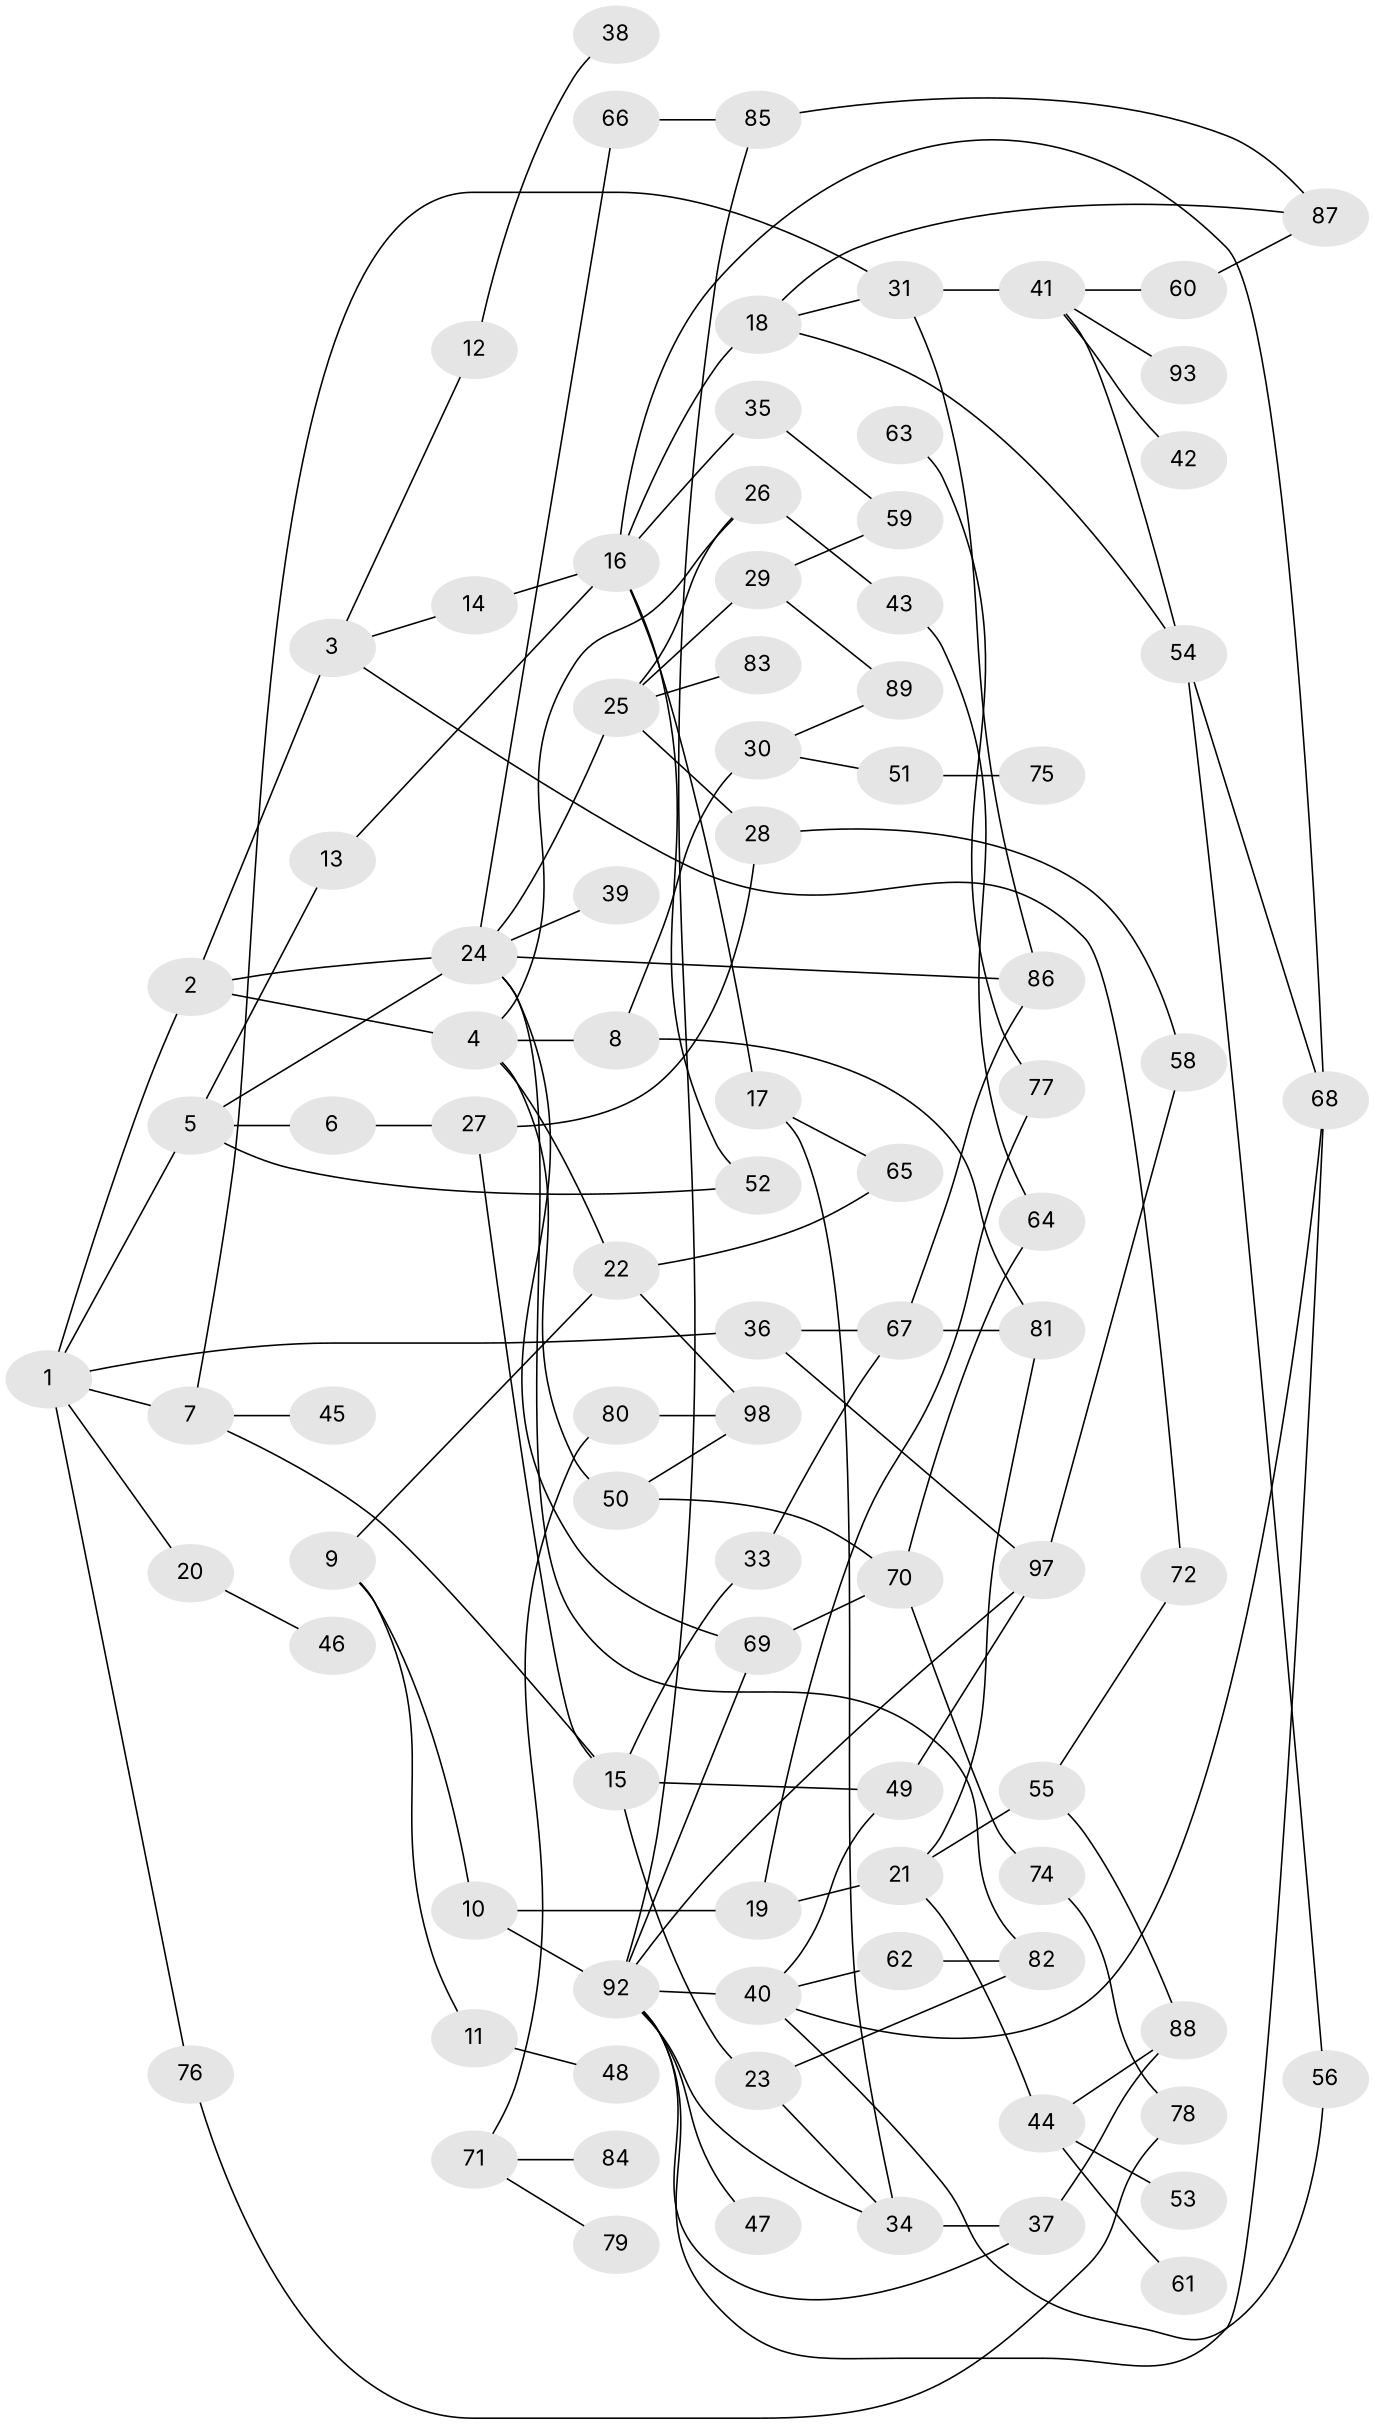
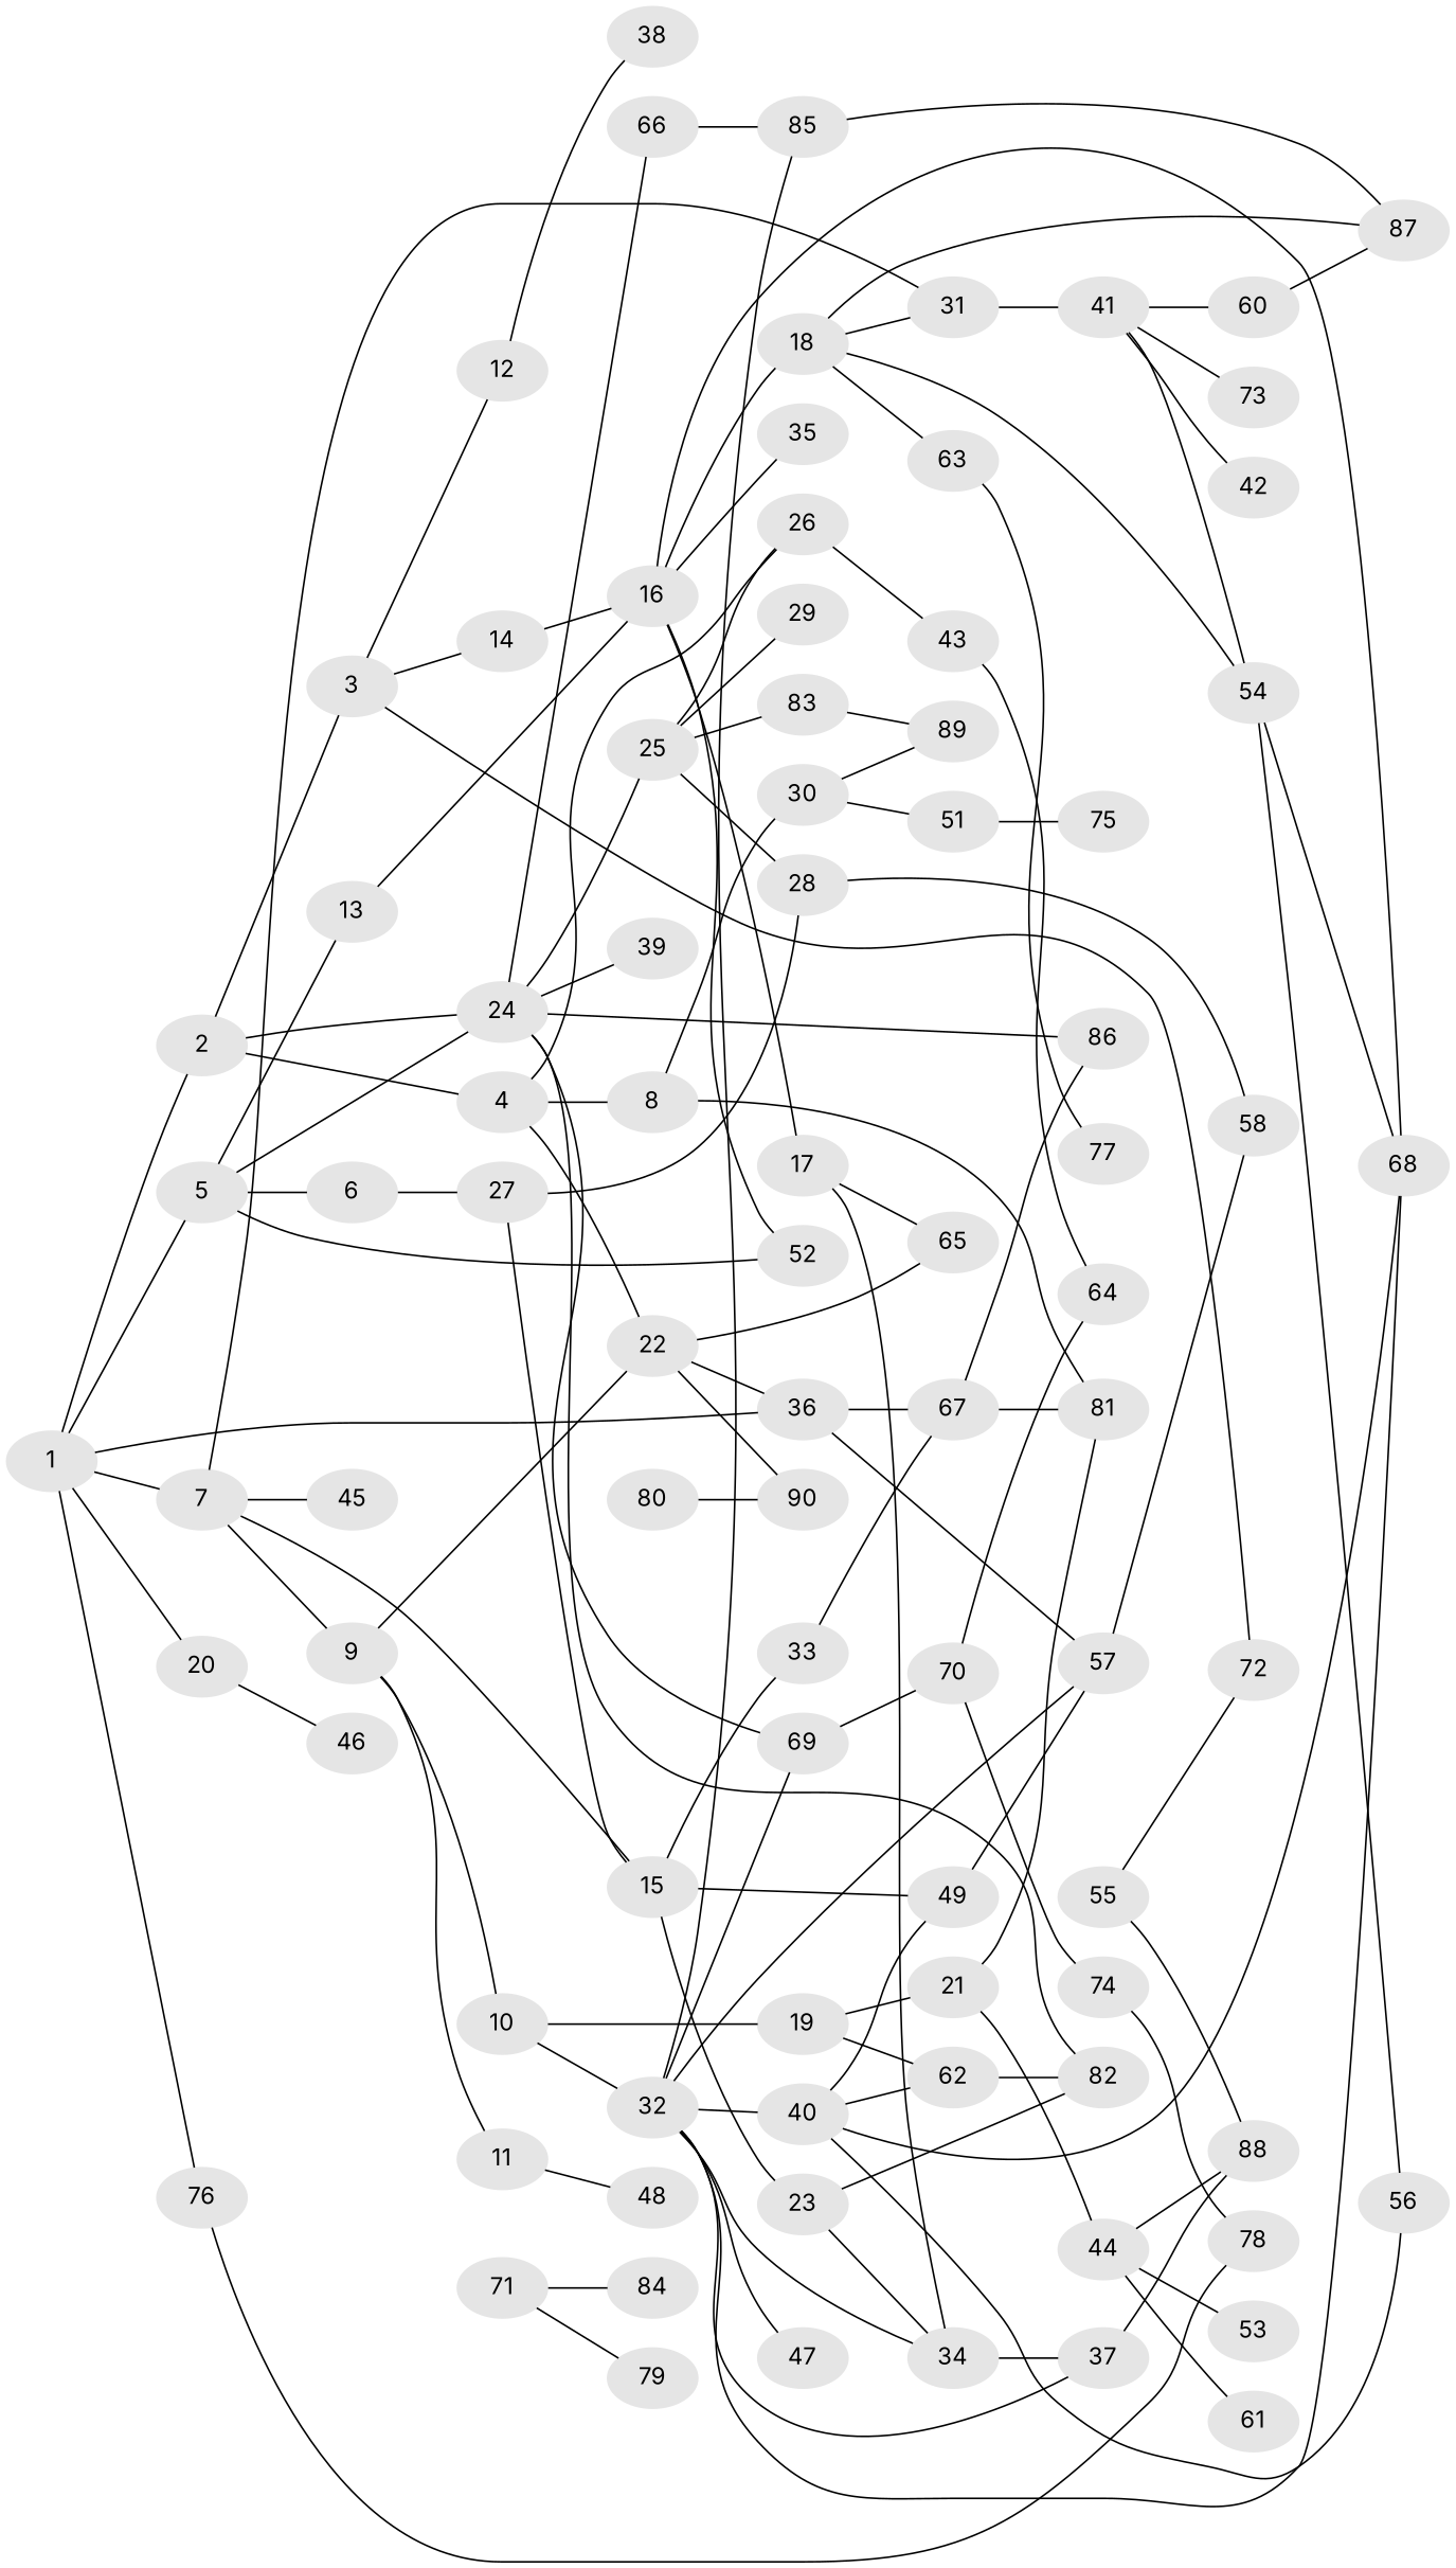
  graph {
    fontname=Inter
    rankdir=LR
    node [color=gray90 fontname=Inter style=filled]
    edge [fontname=Inter weight=1.0]
    1
    2
    5
    7
    20
    36
    76
    3
    4
    24
    6
    13
    52
    9
    15
    31
    45
    46
-   57 [label=97]
+   57
    67
    78
    12
    14
    72
    8
    22
    26
-   50
    82
    25
    39
    66
    69
    86
    38
    16
    30
    81
    65
-   90 [label=98]
+   90
    43
    70
    27
    28
    10
    11
    23
    33
    49
    41
    51
    89
    19
-   32 [label=92]
+   32
    48
    21
    77
    68
    34
    40
    37
    47
    85
    17
    18
    35
    54
    63
    87
-   59
    42
    60
-   73 [label=93]
+   73
    56
    44
    55
    88
    53
    61
    29
    83
    58
    64
    62
    75
    74
    71
    79
    80
    84
    1 -- 2
    1 -- 5
    1 -- 7
    1 -- 20
    1 -- 36
    1 -- 76
    2 -- 3
    2 -- 4
    2 -- 24
    5 -- 24
    5 -- 6
    5 -- 13
    5 -- 52
+   7 -- 9
    7 -- 15
    7 -- 31
    7 -- 45
    20 -- 46
    36 -- 57
    36 -- 67
    76 -- 78
    3 -- 12
    3 -- 14
    3 -- 72
    4 -- 8
    4 -- 22
    4 -- 26
-   4 -- 50
    24 -- 82
    24 -- 25
    24 -- 39
    24 -- 66
    24 -- 69
    24 -- 86
    6 -- 27
    13 -- 16
    9 -- 22
    9 -- 10
    9 -- 11
    15 -- 23
    15 -- 33
    15 -- 49
-   31 -- 86
    31 -- 41
    57 -- 58
    67 -- 86
    67 -- 81
    12 -- 38
    14 -- 16
    8 -- 30
    8 -- 81
+   22 -- 36
    22 -- 65
    22 -- 90
    26 -- 43
-   50 -- 90
-   50 -- 70
    25 -- 26
    25 -- 28
    25 -- 29
    25 -- 83
    66 -- 85
    69 -- 70
    16 -- 52
    16 -- 68
    16 -- 17
    16 -- 18
    16 -- 35
    30 -- 51
    30 -- 89
    43 -- 64
    70 -- 64
    70 -- 74
    27 -- 15
    27 -- 28
    28 -- 58
    10 -- 19
    10 -- 32
    11 -- 48
    23 -- 82
    23 -- 34
    33 -- 67
    49 -- 57
    41 -- 54
    41 -- 42
    41 -- 60
    41 -- 73
    51 -- 75
    19 -- 21
-   19 -- 77
+   19 -- 62
    32 -- 57
    32 -- 69
    32 -- 68
    32 -- 34
    32 -- 40 [weight=2.0]
    32 -- 37
    32 -- 47
    32 -- 85
    21 -- 81
    21 -- 44
-   21 -- 55
    34 -- 37
    40 -- 49
    40 -- 68
    40 -- 56
    40 -- 62
    37 -- 88
    85 -- 87
    17 -- 65
    17 -- 34
    18 -- 31
    18 -- 54
+   18 -- 63
    18 -- 87
-   35 -- 59
    54 -- 68
    54 -- 56
    63 -- 77
    60 -- 87
    44 -- 88
    44 -- 53
    44 -- 61
    55 -- 72
    55 -- 88
-   29 -- 59
-   29 -- 89
+   83 -- 89
    62 -- 82
    74 -- 78
    71 -- 79
-   71 -- 80
    71 -- 84
    80 -- 90
  }
